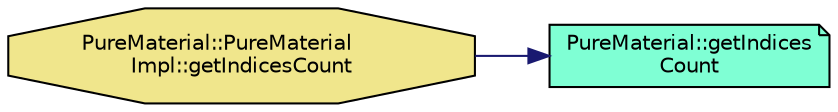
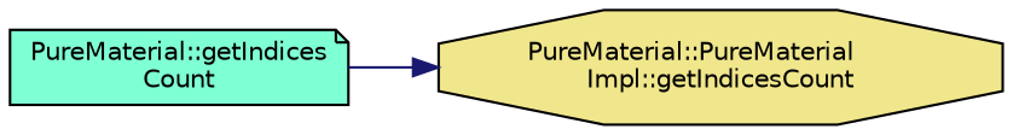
  digraph {
    rankdir=LR
    node [color=black fontname=Helvetica fontsize=10 style=filled]
    n1 [fillcolor=aquamarine fontcolor=black height=0.2 label="PureMaterial::getIndices\lCount" shape=note width=0.4]
    n2 [fillcolor=khaki height=0.2 label="PureMaterial::PureMaterial\lImpl::getIndicesCount" shape=octagon width=0.4]
-   n2 -> n1 [color=midnightblue fontname=Helvetica fontsize=10 labelfontname=Helvetica labelfontsize=10 style=solid]
+   n1 -> n2 [color=midnightblue fontname=Helvetica fontsize=10 labelfontname=Helvetica labelfontsize=10 style=solid]
  }
